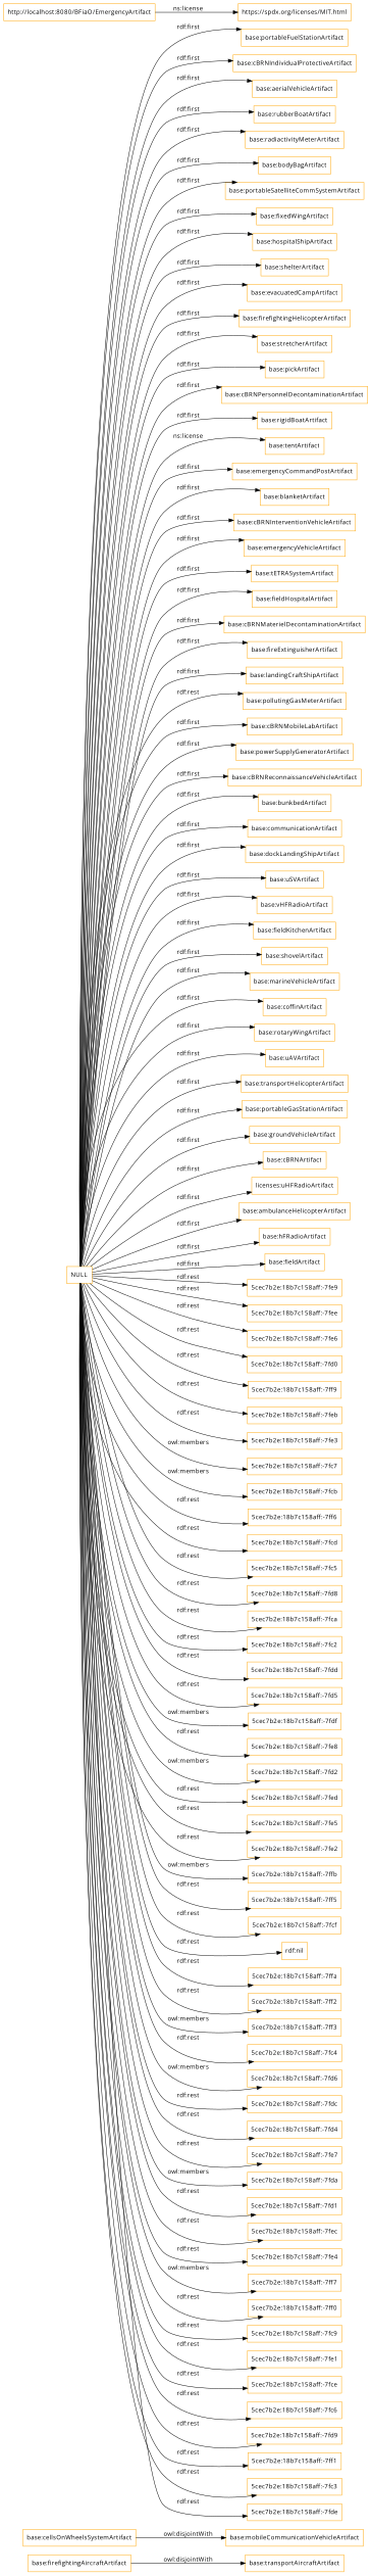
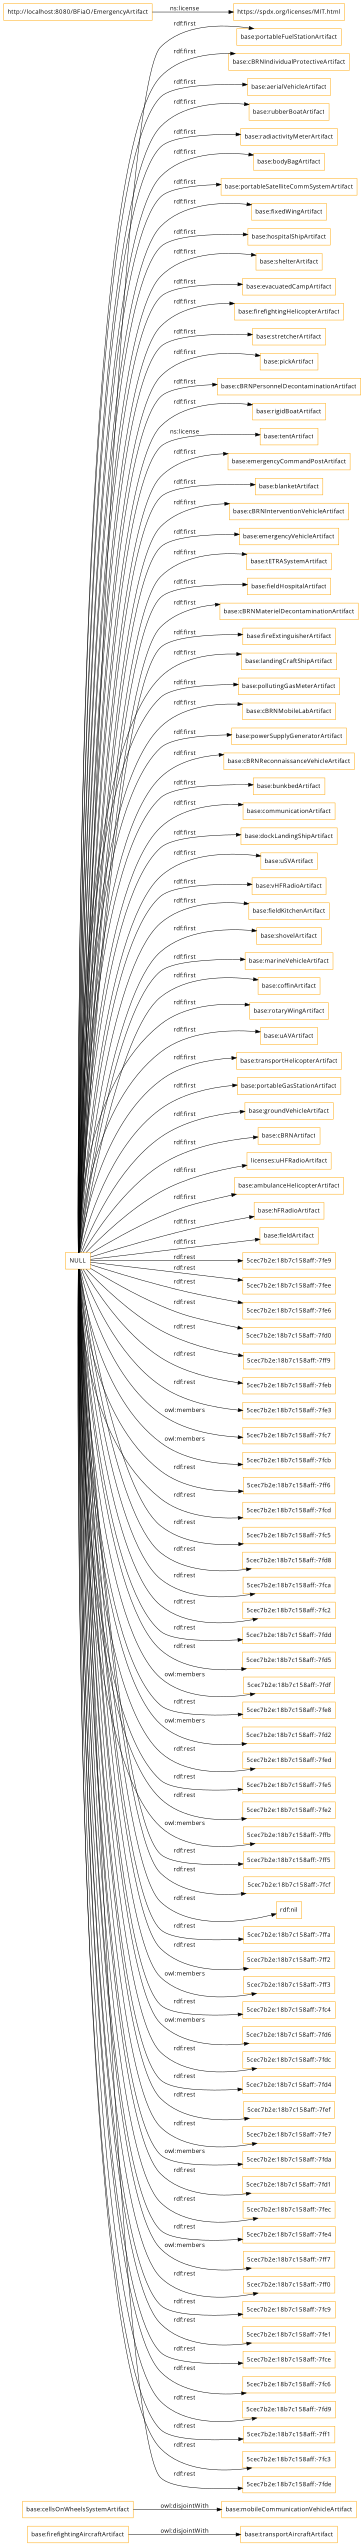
  digraph {
    fontname="Open Sans"
    rankdir=LR
    node [color=orange fontname="Open Sans" shape=rectangle]
    edge [fontname="Open Sans"]
    "base:firefightingAircraftArtifact"
    "base:transportAircraftArtifact"
    "base:cellsOnWheelsSystemArtifact"
    "base:mobileCommunicationVehicleArtifact"
    NULL
    "base:portableFuelStationArtifact"
    "base:cBRNIndividualProtectiveArtifact"
    "base:aerialVehicleArtifact"
    "base:rubberBoatArtifact"
    "base:radiactivityMeterArtifact"
    "base:bodyBagArtifact"
    "base:portableSatelliteCommSystemArtifact"
    "base:fixedWingArtifact"
    "base:hospitalShipArtifact"
    "base:shelterArtifact"
    "base:evacuatedCampArtifact"
    "base:firefightingHelicopterArtifact"
    "base:stretcherArtifact"
    "base:pickArtifact"
    "base:cBRNPersonnelDecontaminationArtifact"
    "base:rigidBoatArtifact"
    "base:tentArtifact"
    "base:emergencyCommandPostArtifact"
    "base:blanketArtifact"
    "base:cBRNInterventionVehicleArtifact"
    "base:emergencyVehicleArtifact"
    "base:tETRASystemArtifact"
    "base:fieldHospitalArtifact"
    "base:cBRNMaterielDecontaminationArtifact"
    "base:fireExtinguisherArtifact"
    "base:landingCraftShipArtifact"
    "base:pollutingGasMeterArtifact"
    "base:cBRNMobileLabArtifact"
    "base:powerSupplyGeneratorArtifact"
    "base:cBRNReconnaissanceVehicleArtifact"
    "base:bunkbedArtifact"
    "base:communicationArtifact"
    "base:dockLandingShipArtifact"
    "base:uSVArtifact"
    "base:vHFRadioArtifact"
    "base:fieldKitchenArtifact"
    "base:shovelArtifact"
    "base:marineVehicleArtifact"
    "base:coffinArtifact"
    "base:rotaryWingArtifact"
    "base:uAVArtifact"
    "base:transportHelicopterArtifact"
    "base:portableGasStationArtifact"
    "base:groundVehicleArtifact"
    "base:cBRNArtifact"
    n51 [label="licenses:uHFRadioArtifact"]
    "base:ambulanceHelicopterArtifact"
    "base:hFRadioArtifact"
    "base:fieldArtifact"
    "5cec7b2e:18b7c158aff:-7fe9"
    "5cec7b2e:18b7c158aff:-7fee"
    "5cec7b2e:18b7c158aff:-7fe6"
    "5cec7b2e:18b7c158aff:-7fd0"
    "5cec7b2e:18b7c158aff:-7ff9"
    "5cec7b2e:18b7c158aff:-7feb"
    "5cec7b2e:18b7c158aff:-7fe3"
    "5cec7b2e:18b7c158aff:-7fc7"
    "5cec7b2e:18b7c158aff:-7fcb"
    "5cec7b2e:18b7c158aff:-7ff6"
    "5cec7b2e:18b7c158aff:-7fcd"
    "5cec7b2e:18b7c158aff:-7fc5"
    "5cec7b2e:18b7c158aff:-7fd8"
    "5cec7b2e:18b7c158aff:-7fca"
    "5cec7b2e:18b7c158aff:-7fc2"
    "5cec7b2e:18b7c158aff:-7fdd"
    "5cec7b2e:18b7c158aff:-7fd5"
    "5cec7b2e:18b7c158aff:-7fdf"
    "5cec7b2e:18b7c158aff:-7fe8"
    "5cec7b2e:18b7c158aff:-7fd2"
    "5cec7b2e:18b7c158aff:-7fed"
    "5cec7b2e:18b7c158aff:-7fe5"
    "5cec7b2e:18b7c158aff:-7fe2"
    "5cec7b2e:18b7c158aff:-7ffb"
    "5cec7b2e:18b7c158aff:-7ff5"
    "5cec7b2e:18b7c158aff:-7fcf"
    "rdf:nil"
    "5cec7b2e:18b7c158aff:-7ffa"
    "5cec7b2e:18b7c158aff:-7ff2"
    "5cec7b2e:18b7c158aff:-7ff3"
    "5cec7b2e:18b7c158aff:-7fc4"
    "5cec7b2e:18b7c158aff:-7fd6"
    "5cec7b2e:18b7c158aff:-7fdc"
    "5cec7b2e:18b7c158aff:-7fd4"
+   "5cec7b2e:18b7c158aff:-7fef"
    "5cec7b2e:18b7c158aff:-7fe7"
    "5cec7b2e:18b7c158aff:-7fda"
    "5cec7b2e:18b7c158aff:-7fd1"
    "5cec7b2e:18b7c158aff:-7fec"
    "5cec7b2e:18b7c158aff:-7fe4"
    "5cec7b2e:18b7c158aff:-7ff7"
    "5cec7b2e:18b7c158aff:-7ff0"
    "5cec7b2e:18b7c158aff:-7fc9"
    "5cec7b2e:18b7c158aff:-7fe1"
    "5cec7b2e:18b7c158aff:-7fce"
    "5cec7b2e:18b7c158aff:-7fc6"
    "5cec7b2e:18b7c158aff:-7fd9"
    "5cec7b2e:18b7c158aff:-7ff1"
    "5cec7b2e:18b7c158aff:-7fc3"
    "5cec7b2e:18b7c158aff:-7fde"
    "http://localhost:8080/BFiaO/EmergencyArtifact"
    "https://spdx.org/licenses/MIT.html"
    "base:firefightingAircraftArtifact" -> "base:transportAircraftArtifact" [label="owl:disjointWith"]
    "base:cellsOnWheelsSystemArtifact" -> "base:mobileCommunicationVehicleArtifact" [label="owl:disjointWith"]
    NULL -> "base:portableFuelStationArtifact" [label="rdf:first"]
    NULL -> "base:cBRNIndividualProtectiveArtifact" [label="rdf:first"]
    NULL -> "base:aerialVehicleArtifact" [label="rdf:first"]
    NULL -> "base:rubberBoatArtifact" [label="rdf:first"]
    NULL -> "base:radiactivityMeterArtifact" [label="rdf:first"]
    NULL -> "base:bodyBagArtifact" [label="rdf:first"]
    NULL -> "base:portableSatelliteCommSystemArtifact" [label="rdf:first"]
    NULL -> "base:fixedWingArtifact" [label="rdf:first"]
    NULL -> "base:hospitalShipArtifact" [label="rdf:first"]
    NULL -> "base:shelterArtifact" [label="rdf:first"]
    NULL -> "base:evacuatedCampArtifact" [label="rdf:first"]
    NULL -> "base:firefightingHelicopterArtifact" [label="rdf:first"]
    NULL -> "base:stretcherArtifact" [label="rdf:first"]
    NULL -> "base:pickArtifact" [label="rdf:first"]
    NULL -> "base:cBRNPersonnelDecontaminationArtifact" [label="rdf:first"]
    NULL -> "base:rigidBoatArtifact" [label="rdf:first"]
    NULL -> "base:tentArtifact" [label="ns:license"]
    NULL -> "base:emergencyCommandPostArtifact" [label="rdf:first"]
    NULL -> "base:blanketArtifact" [label="rdf:first"]
    NULL -> "base:cBRNInterventionVehicleArtifact" [label="rdf:first"]
    NULL -> "base:emergencyVehicleArtifact" [label="rdf:first"]
    NULL -> "base:tETRASystemArtifact" [label="rdf:first"]
    NULL -> "base:fieldHospitalArtifact" [label="rdf:first"]
    NULL -> "base:cBRNMaterielDecontaminationArtifact" [label="rdf:first"]
    NULL -> "base:fireExtinguisherArtifact" [label="rdf:first"]
    NULL -> "base:landingCraftShipArtifact" [label="rdf:first"]
-   NULL -> "base:pollutingGasMeterArtifact" [label="rdf:rest"]
+   NULL -> "base:pollutingGasMeterArtifact" [label="rdf:first"]
    NULL -> "base:cBRNMobileLabArtifact" [label="rdf:first"]
    NULL -> "base:powerSupplyGeneratorArtifact" [label="rdf:first"]
    NULL -> "base:cBRNReconnaissanceVehicleArtifact" [label="rdf:first"]
    NULL -> "base:bunkbedArtifact" [label="rdf:first"]
    NULL -> "base:communicationArtifact" [label="rdf:first"]
    NULL -> "base:dockLandingShipArtifact" [label="rdf:first"]
    NULL -> "base:uSVArtifact" [label="rdf:first"]
    NULL -> "base:vHFRadioArtifact" [label="rdf:first"]
    NULL -> "base:fieldKitchenArtifact" [label="rdf:first"]
    NULL -> "base:shovelArtifact" [label="rdf:first"]
    NULL -> "base:marineVehicleArtifact" [label="rdf:first"]
    NULL -> "base:coffinArtifact" [label="rdf:first"]
    NULL -> "base:rotaryWingArtifact" [label="rdf:first"]
    NULL -> "base:uAVArtifact" [label="rdf:first"]
    NULL -> "base:transportHelicopterArtifact" [label="rdf:first"]
    NULL -> "base:portableGasStationArtifact" [label="rdf:first"]
    NULL -> "base:groundVehicleArtifact" [label="rdf:first"]
    NULL -> "base:cBRNArtifact" [label="rdf:first"]
    NULL -> n51 [label="rdf:first"]
    NULL -> "base:ambulanceHelicopterArtifact" [label="rdf:first"]
    NULL -> "base:hFRadioArtifact" [label="rdf:first"]
    NULL -> "base:fieldArtifact" [label="rdf:first"]
    NULL -> "5cec7b2e:18b7c158aff:-7fe9" [label="rdf:rest"]
    NULL -> "5cec7b2e:18b7c158aff:-7fee" [label="rdf:rest"]
    NULL -> "5cec7b2e:18b7c158aff:-7fe6" [label="rdf:rest"]
    NULL -> "5cec7b2e:18b7c158aff:-7fd0" [label="rdf:rest"]
    NULL -> "5cec7b2e:18b7c158aff:-7ff9" [label="rdf:rest"]
    NULL -> "5cec7b2e:18b7c158aff:-7feb" [label="rdf:rest"]
    NULL -> "5cec7b2e:18b7c158aff:-7fe3" [label="rdf:rest"]
    NULL -> "5cec7b2e:18b7c158aff:-7fc7" [label="owl:members"]
    NULL -> "5cec7b2e:18b7c158aff:-7fcb" [label="owl:members"]
    NULL -> "5cec7b2e:18b7c158aff:-7ff6" [label="rdf:rest"]
    NULL -> "5cec7b2e:18b7c158aff:-7fcd" [label="rdf:rest"]
    NULL -> "5cec7b2e:18b7c158aff:-7fc5" [label="rdf:rest"]
    NULL -> "5cec7b2e:18b7c158aff:-7fd8" [label="rdf:rest"]
    NULL -> "5cec7b2e:18b7c158aff:-7fca" [label="rdf:rest"]
    NULL -> "5cec7b2e:18b7c158aff:-7fc2" [label="rdf:rest"]
    NULL -> "5cec7b2e:18b7c158aff:-7fdd" [label="rdf:rest"]
    NULL -> "5cec7b2e:18b7c158aff:-7fd5" [label="rdf:rest"]
    NULL -> "5cec7b2e:18b7c158aff:-7fdf" [label="owl:members"]
    NULL -> "5cec7b2e:18b7c158aff:-7fe8" [label="rdf:rest"]
    NULL -> "5cec7b2e:18b7c158aff:-7fd2" [label="owl:members"]
    NULL -> "5cec7b2e:18b7c158aff:-7fed" [label="rdf:rest"]
    NULL -> "5cec7b2e:18b7c158aff:-7fe5" [label="rdf:rest"]
    NULL -> "5cec7b2e:18b7c158aff:-7fe2" [label="rdf:rest"]
    NULL -> "5cec7b2e:18b7c158aff:-7ffb" [label="owl:members"]
    NULL -> "5cec7b2e:18b7c158aff:-7ff5" [label="rdf:rest"]
    NULL -> "5cec7b2e:18b7c158aff:-7fcf" [label="rdf:rest"]
    NULL -> "rdf:nil" [label="rdf:rest"]
    NULL -> "5cec7b2e:18b7c158aff:-7ffa" [label="rdf:rest"]
    NULL -> "5cec7b2e:18b7c158aff:-7ff2" [label="rdf:rest"]
    NULL -> "5cec7b2e:18b7c158aff:-7ff3" [label="owl:members"]
    NULL -> "5cec7b2e:18b7c158aff:-7fc4" [label="rdf:rest"]
    NULL -> "5cec7b2e:18b7c158aff:-7fd6" [label="owl:members"]
    NULL -> "5cec7b2e:18b7c158aff:-7fdc" [label="rdf:rest"]
    NULL -> "5cec7b2e:18b7c158aff:-7fd4" [label="rdf:rest"]
+   NULL -> "5cec7b2e:18b7c158aff:-7fef" [label="rdf:rest"]
    NULL -> "5cec7b2e:18b7c158aff:-7fe7" [label="rdf:rest"]
    NULL -> "5cec7b2e:18b7c158aff:-7fda" [label="owl:members"]
    NULL -> "5cec7b2e:18b7c158aff:-7fd1" [label="rdf:rest"]
    NULL -> "5cec7b2e:18b7c158aff:-7fec" [label="rdf:rest"]
    NULL -> "5cec7b2e:18b7c158aff:-7fe4" [label="rdf:rest"]
    NULL -> "5cec7b2e:18b7c158aff:-7ff7" [label="owl:members"]
    NULL -> "5cec7b2e:18b7c158aff:-7ff0" [label="rdf:rest"]
    NULL -> "5cec7b2e:18b7c158aff:-7fc9" [label="rdf:rest"]
    NULL -> "5cec7b2e:18b7c158aff:-7fe1" [label="rdf:rest"]
    NULL -> "5cec7b2e:18b7c158aff:-7fce" [label="rdf:rest"]
    NULL -> "5cec7b2e:18b7c158aff:-7fc6" [label="rdf:rest"]
    NULL -> "5cec7b2e:18b7c158aff:-7fd9" [label="rdf:rest"]
    NULL -> "5cec7b2e:18b7c158aff:-7ff1" [label="rdf:rest"]
    NULL -> "5cec7b2e:18b7c158aff:-7fc3" [label="rdf:rest"]
    NULL -> "5cec7b2e:18b7c158aff:-7fde" [label="rdf:rest"]
    "http://localhost:8080/BFiaO/EmergencyArtifact" -> "https://spdx.org/licenses/MIT.html" [label="ns:license"]
  }
